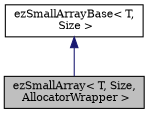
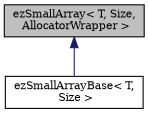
  digraph {
    fontname="DejaVu Serif"
    node [color=black fontname="DejaVu Serif" fontsize=10 shape=record style=filled]
    n1 [fillcolor=grey75 fontcolor=black height=0.2 label="ezSmallArray\< T, Size,\l AllocatorWrapper \>" width=0.4]
    n2 [fillcolor=white height=0.2 label="ezSmallArrayBase\< T,\l Size \>" width=0.4]
-   n2 -> n1 [color=midnightblue dir=back fontname="DejaVu Serif" fontsize=10 labelfontname=Helvetica labelfontsize=10 style=solid]
+   n1 -> n2 [color=midnightblue dir=back fontname="DejaVu Serif" fontsize=10 labelfontname=Helvetica labelfontsize=10 style=solid]
  }
